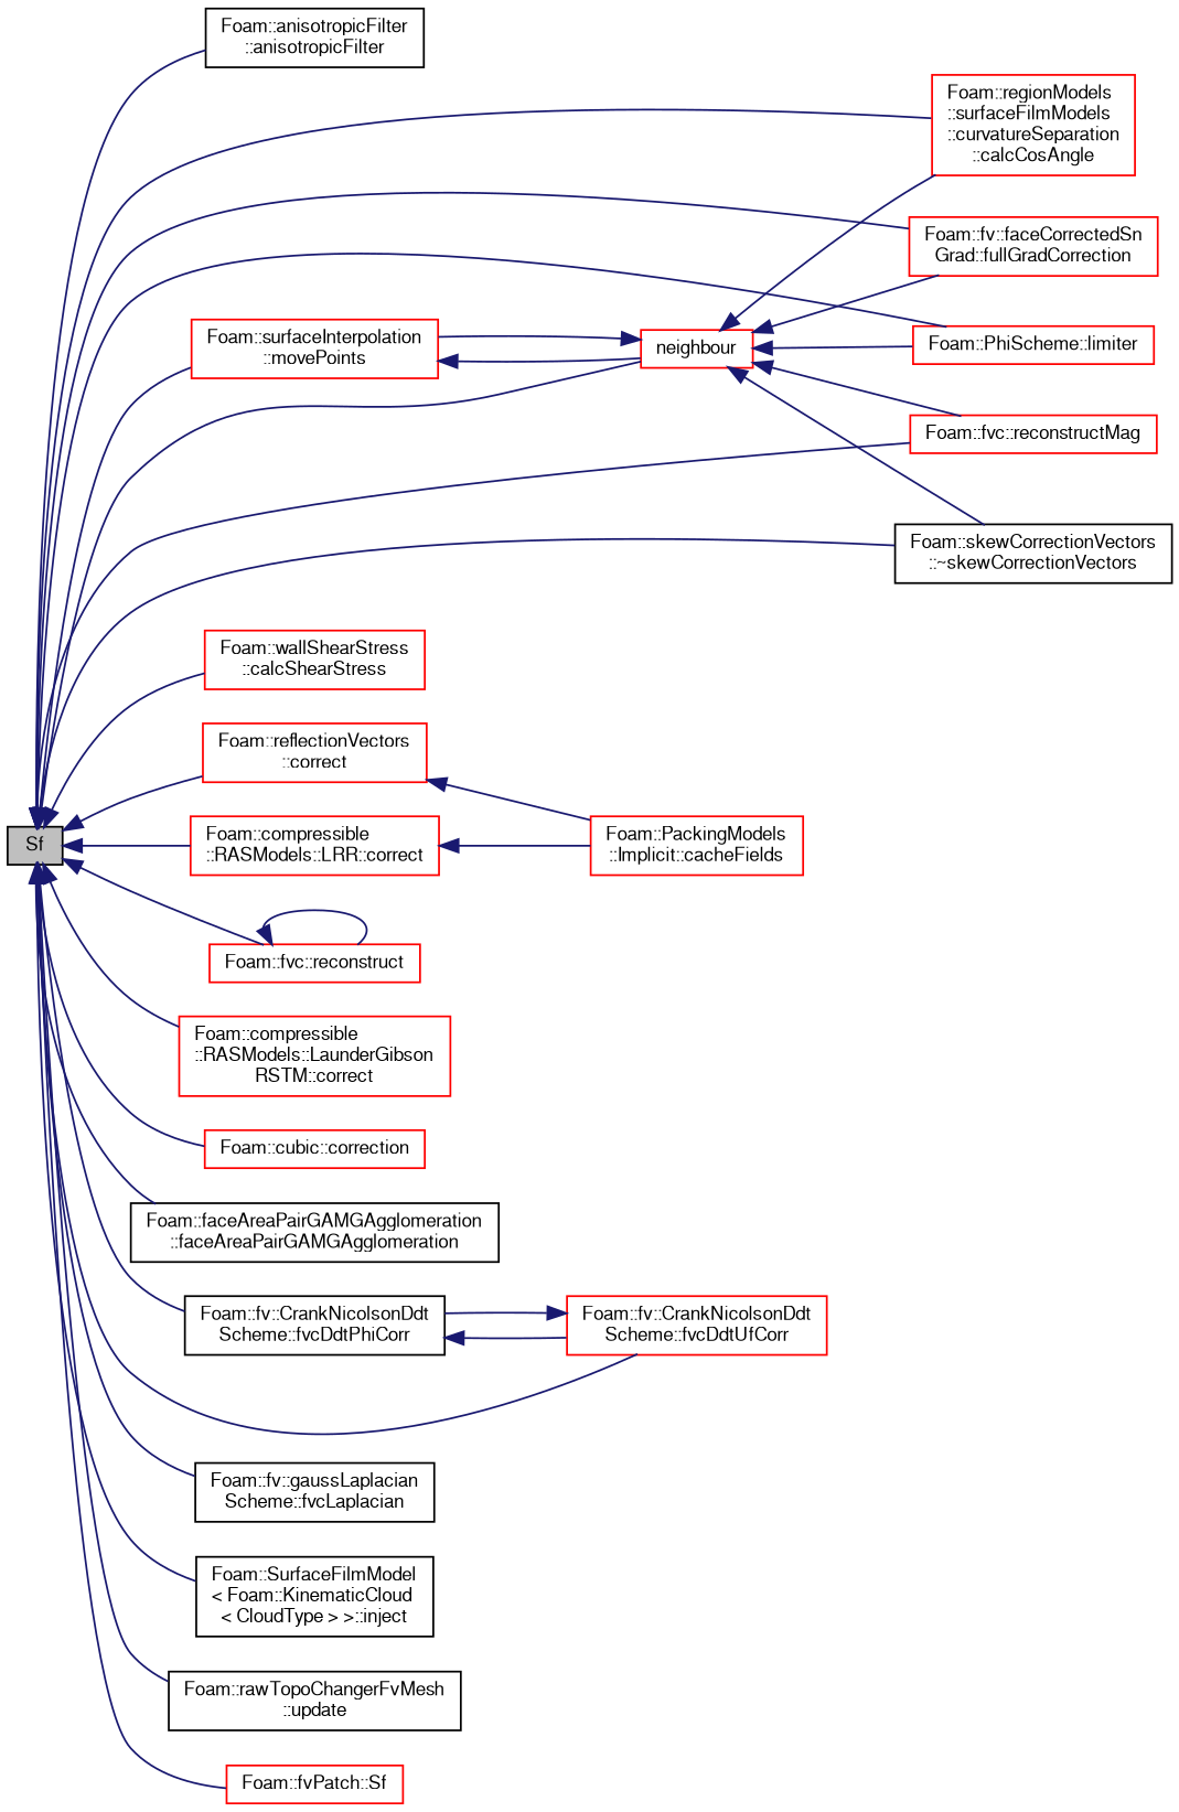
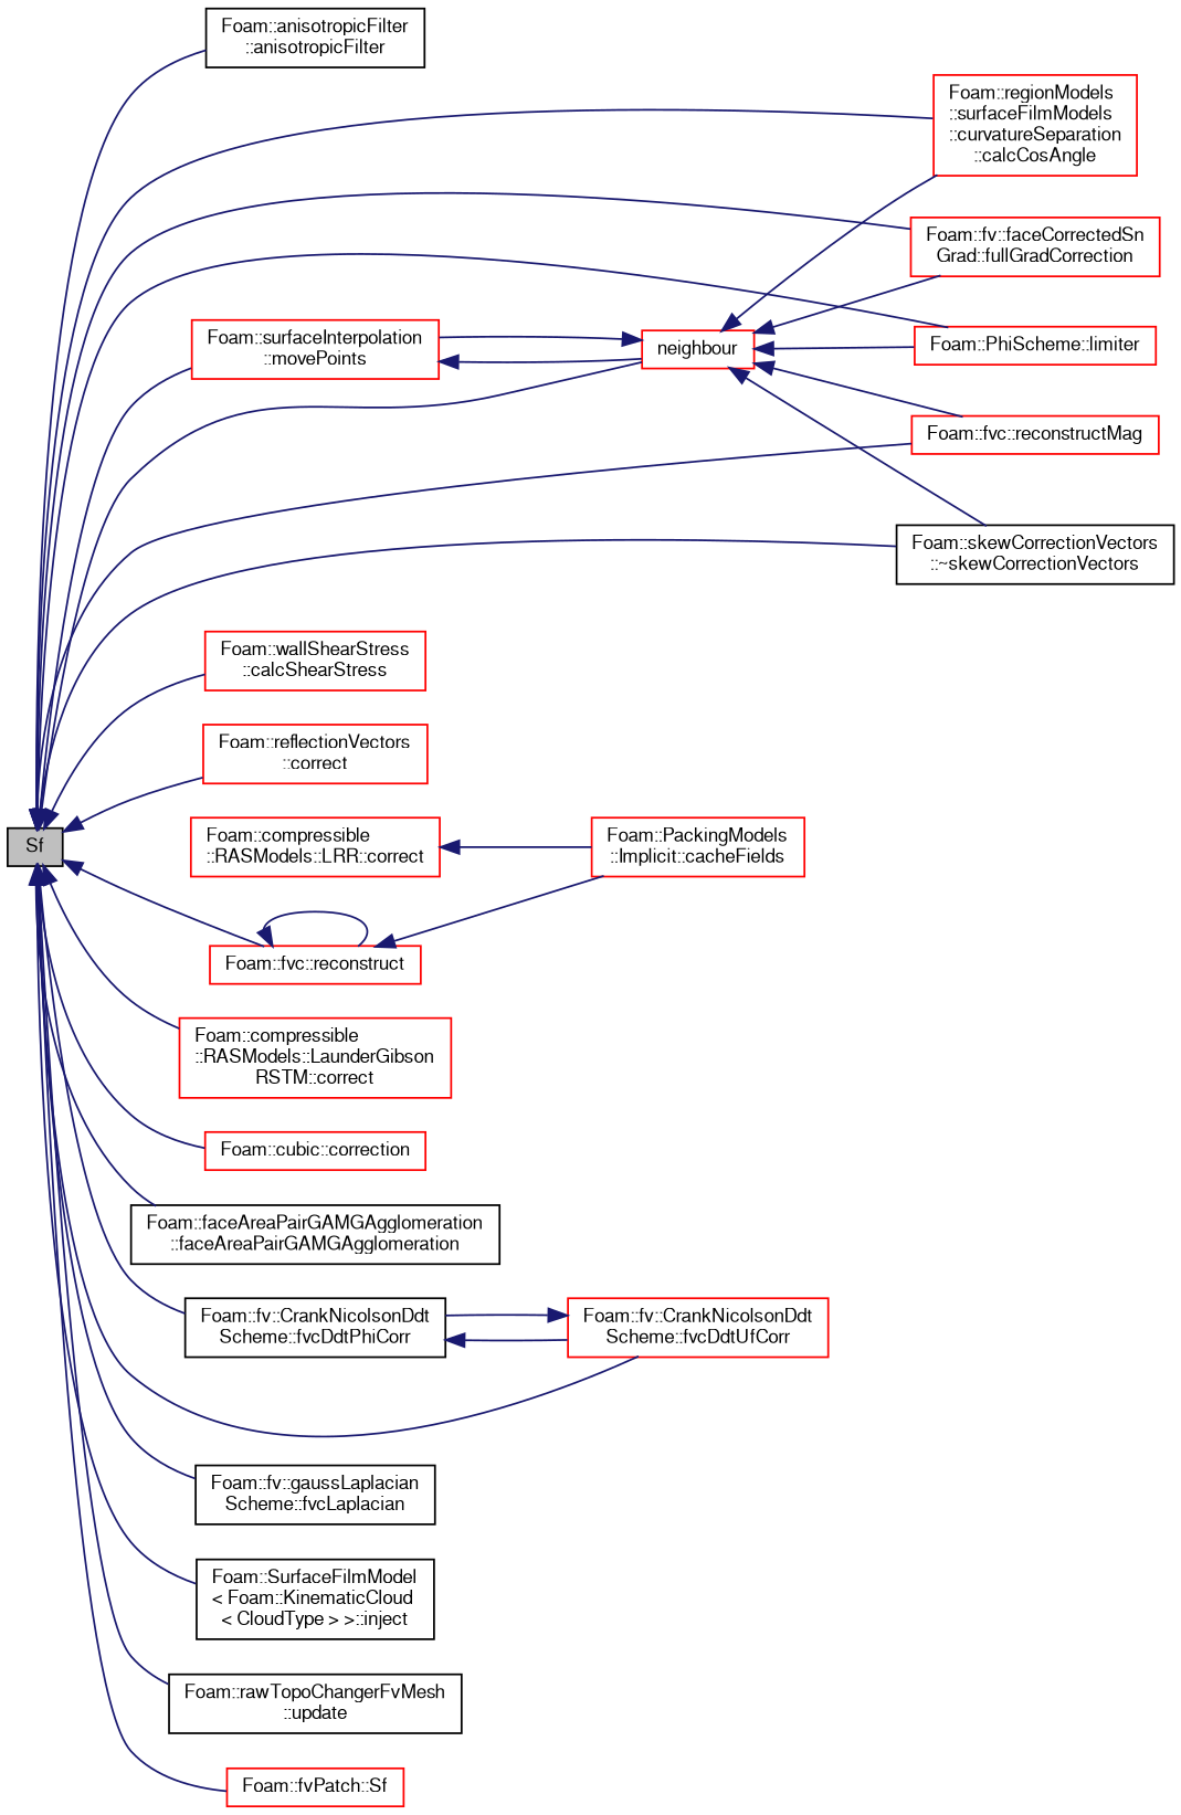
  digraph {
    rankdir=LR
    node [color=red fontname=FreeSans fontsize=10 shape=record]
    edge [color=midnightblue dir=back fontname=FreeSans fontsize=10 labelfontname=FreeSans labelfontsize=10 style=solid]
    n1 [color=black fillcolor=grey75 fontcolor=black height=0.2 label=Sf style=filled width=0.4]
    n2 [color=black height=0.2 label="Foam::anisotropicFilter\l::anisotropicFilter" width=0.4]
    n3 [height=0.2 label="Foam::regionModels\l::surfaceFilmModels\l::curvatureSeparation\l::calcCosAngle" width=0.4]
    n4 [height=0.2 label="Foam::wallShearStress\l::calcShearStress" width=0.4]
    n5 [height=0.2 label="Foam::reflectionVectors\l::correct" width=0.4]
    n6 [height=0.2 label="Foam::compressible\l::RASModels::LRR::correct" width=0.4]
    n7 [height=0.2 label="Foam::compressible\l::RASModels::LaunderGibson\lRSTM::correct" width=0.4]
    n8 [height=0.2 label="Foam::cubic::correction" width=0.4]
    n9 [color=black height=0.2 label="Foam::faceAreaPairGAMGAgglomeration\l::faceAreaPairGAMGAgglomeration" width=0.4]
    n10 [height=0.2 label="Foam::fv::faceCorrectedSn\lGrad::fullGradCorrection" width=0.4]
    n11 [color=black height=0.2 label="Foam::fv::CrankNicolsonDdt\lScheme::fvcDdtPhiCorr" width=0.4]
    n12 [height=0.2 label="Foam::fv::CrankNicolsonDdt\lScheme::fvcDdtUfCorr" width=0.4]
    n13 [color=black height=0.2 label="Foam::fv::gaussLaplacian\lScheme::fvcLaplacian" width=0.4]
    n14 [color=black height=0.2 label="Foam::SurfaceFilmModel\l\< Foam::KinematicCloud\l\< CloudType \> \>::inject" width=0.4]
    n15 [height=0.2 label="Foam::PhiScheme::limiter" width=0.4]
    n16 [height=0.2 label="Foam::surfaceInterpolation\l::movePoints" width=0.4]
    n17 [height=0.2 label=neighbour width=0.4]
    n18 [height=0.2 label="Foam::fvc::reconstructMag" width=0.4]
    n19 [color=black height=0.2 label="Foam::skewCorrectionVectors\l::~skewCorrectionVectors" width=0.4]
    n20 [color=black height=0.2 label="Foam::rawTopoChangerFvMesh\l::update" width=0.4]
    n21 [height=0.2 label="Foam::fvc::reconstruct" width=0.4]
    n22 [height=0.2 label="Foam::fvPatch::Sf" width=0.4]
    n23 [height=0.2 label="Foam::PackingModels\l::Implicit::cacheFields" width=0.4]
    n1 -> n2
    n1 -> n3
    n1 -> n4
    n1 -> n5
-   n1 -> n6
    n1 -> n7
    n1 -> n8
    n1 -> n9
    n1 -> n10
    n1 -> n11
    n1 -> n12
    n1 -> n13
    n1 -> n14
    n1 -> n15
    n1 -> n16
    n1 -> n17
    n1 -> n18
    n1 -> n19
    n1 -> n20
    n1 -> n21
    n1 -> n22
    n6 -> n23
    n11 -> n12
    n12 -> n11
    n16 -> n17
    n17 -> n3
    n17 -> n10
    n17 -> n15
    n17 -> n16
    n17 -> n18
    n17 -> n19
    n21 -> n21
-   n5 -> n23
+   n21 -> n23
  }
